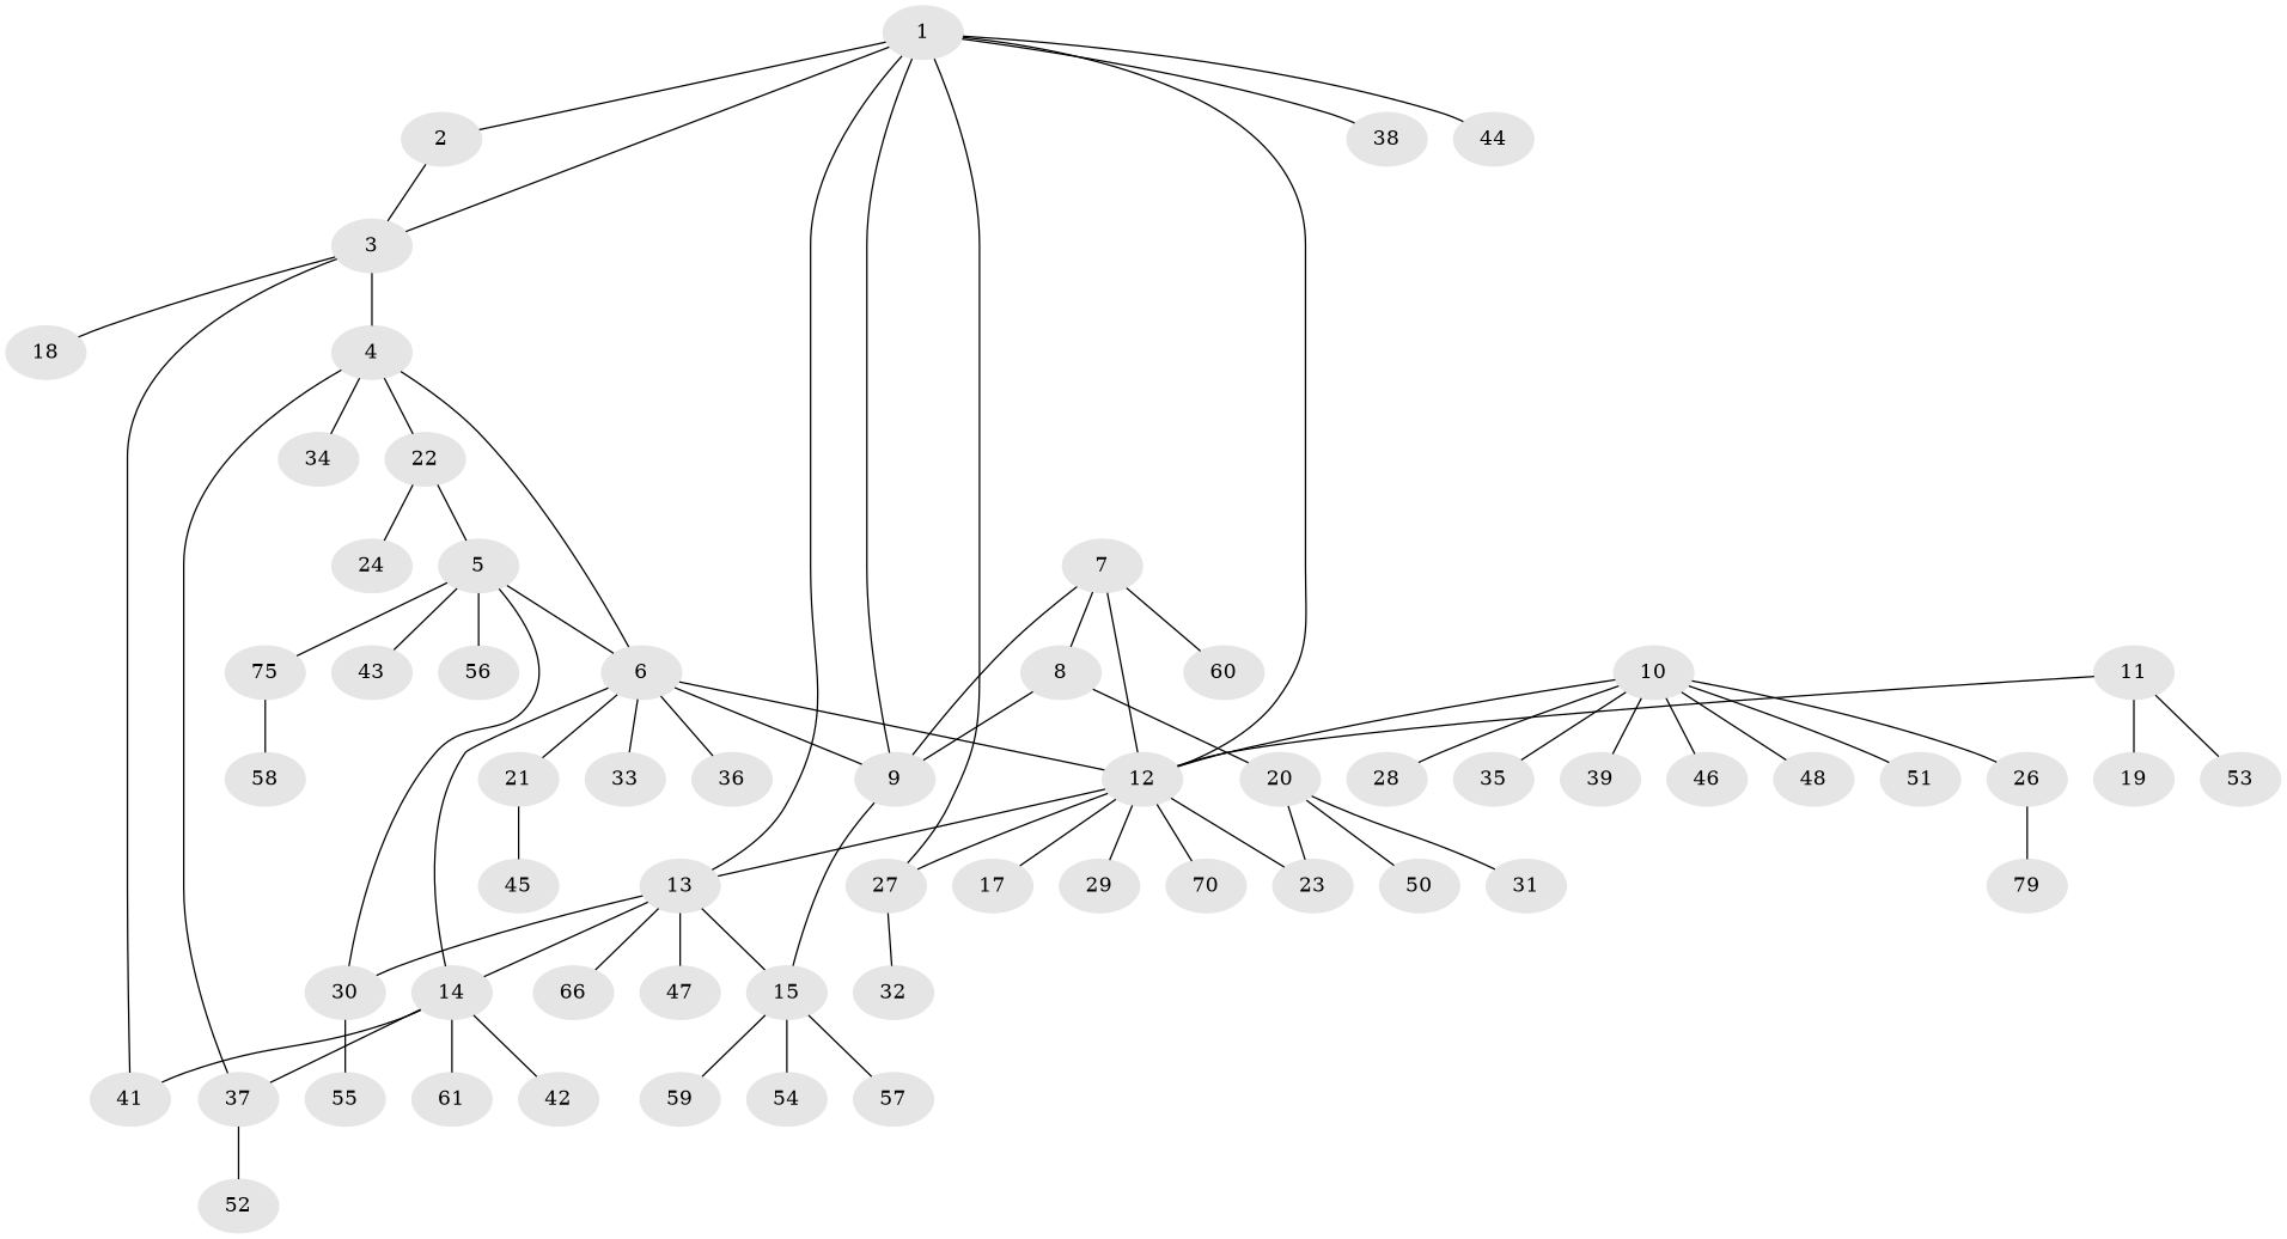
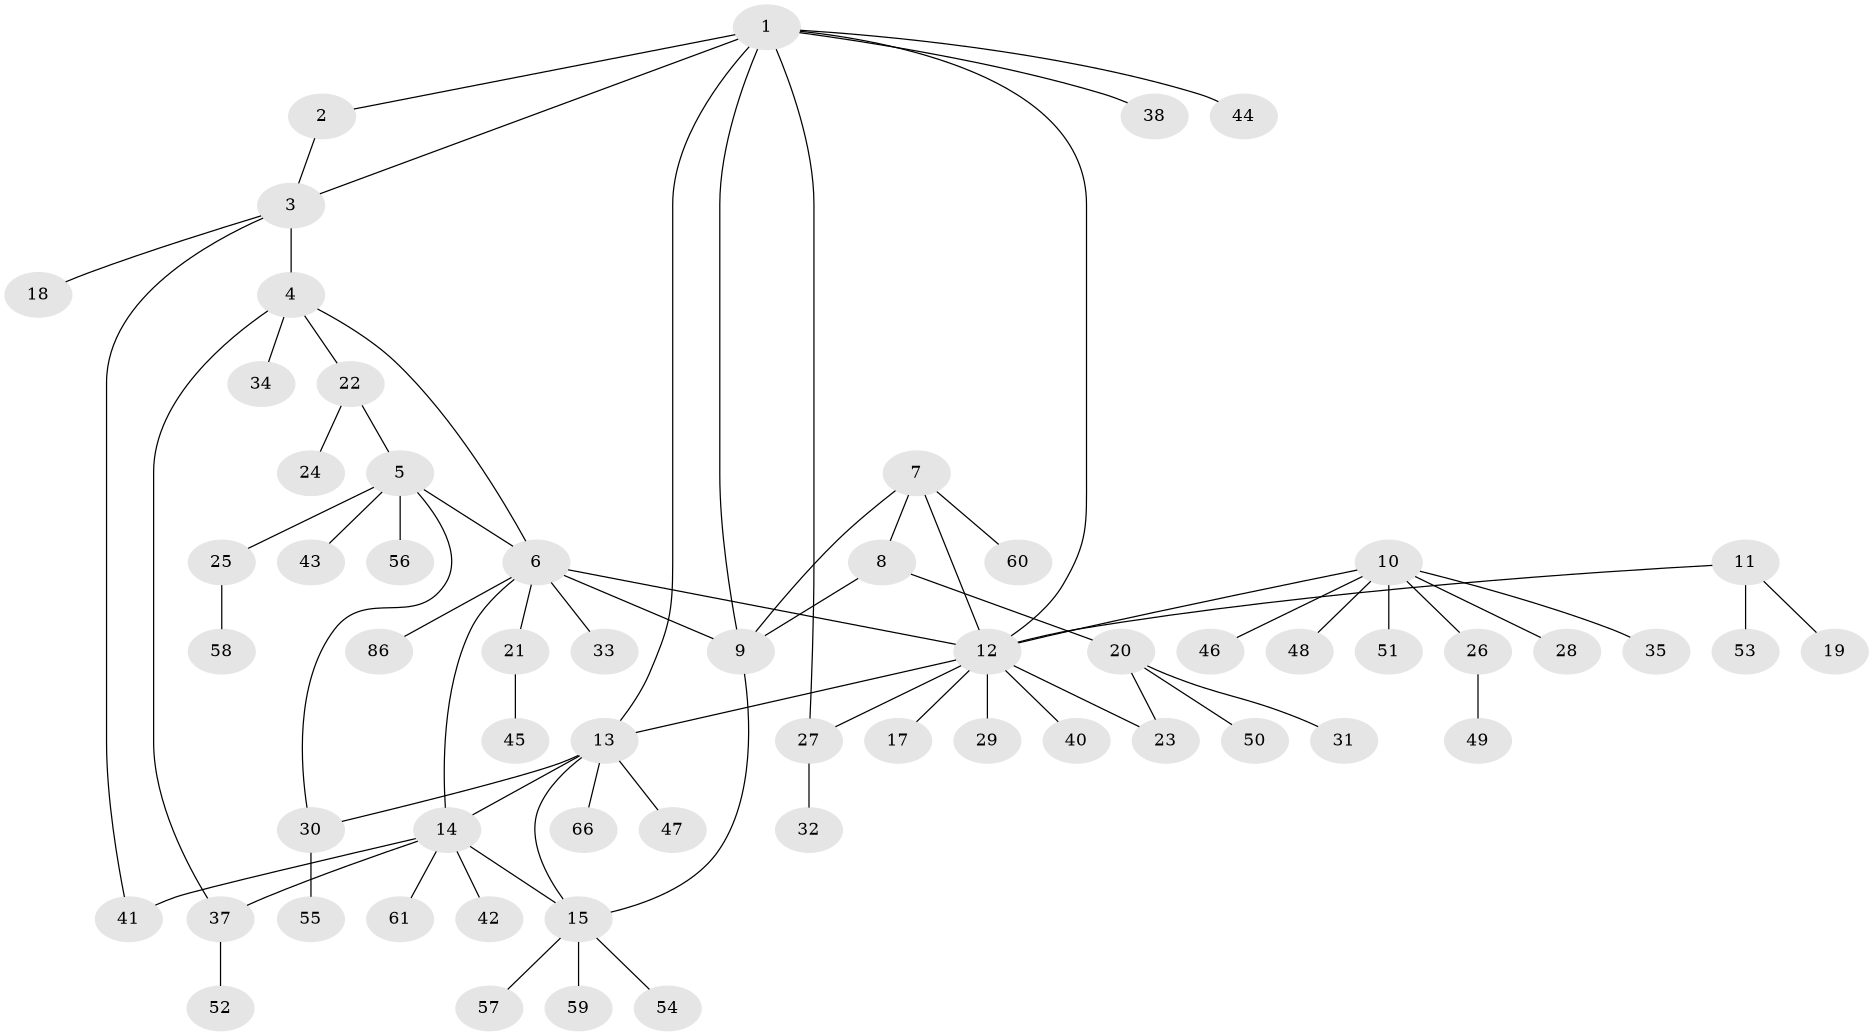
  graph {
    node [color=gray90 style=filled]
    1
    2
    3
    9
    12
    13
    27
    38
    44
    4
    18
    41
    15
    17
    23
    29
-   40 [label=70]
+   40
    30
    14
    n20 [label=66]
    47
    32
    6
    22
    34
    37
    5
-   25 [label=75]
+   25
    43
    56
    21
    33
-   36
+   36 [label=86]
    24
    52
    58
    55
    42
    61
    45
    7
    8
    60
    20
    31
    50
    54
    57
    59
    10
    26
    28
    35
-   39
    46
    48
    51
    11
    19
    53
-   49 [label=79]
+   49
    1 -- 2
    1 -- 3
    1 -- 9
    1 -- 12
    1 -- 13
    1 -- 27
    1 -- 38
    1 -- 44
    2 -- 3
    3 -- 4
    3 -- 18
    3 -- 41
    9 -- 15
    12 -- 13
    12 -- 27
    12 -- 17
    12 -- 23
    12 -- 29
    12 -- 40
    13 -- 15
    13 -- 30
    13 -- 14
    13 -- n20
    13 -- 47
    27 -- 32
    4 -- 6
    4 -- 22
    4 -- 34
    4 -- 37
    15 -- 54
    15 -- 57
    15 -- 59
    30 -- 55
    14 -- 41
+   14 -- 15
    14 -- 37
    14 -- 42
    14 -- 61
    6 -- 9
    6 -- 12
    6 -- 14
    6 -- 21
    6 -- 33
    6 -- 36
    22 -- 5
    22 -- 24
    37 -- 52
    5 -- 30
    5 -- 6
    5 -- 25
    5 -- 43
    5 -- 56
    25 -- 58
    21 -- 45
    7 -- 9
    7 -- 12
    7 -- 8
    7 -- 60
    8 -- 9
    8 -- 20
    20 -- 23
    20 -- 31
    20 -- 50
    10 -- 12
    10 -- 26
    10 -- 28
    10 -- 35
-   10 -- 39
    10 -- 46
    10 -- 48
    10 -- 51
    26 -- 49
    11 -- 12
    11 -- 19
    11 -- 53
  }
